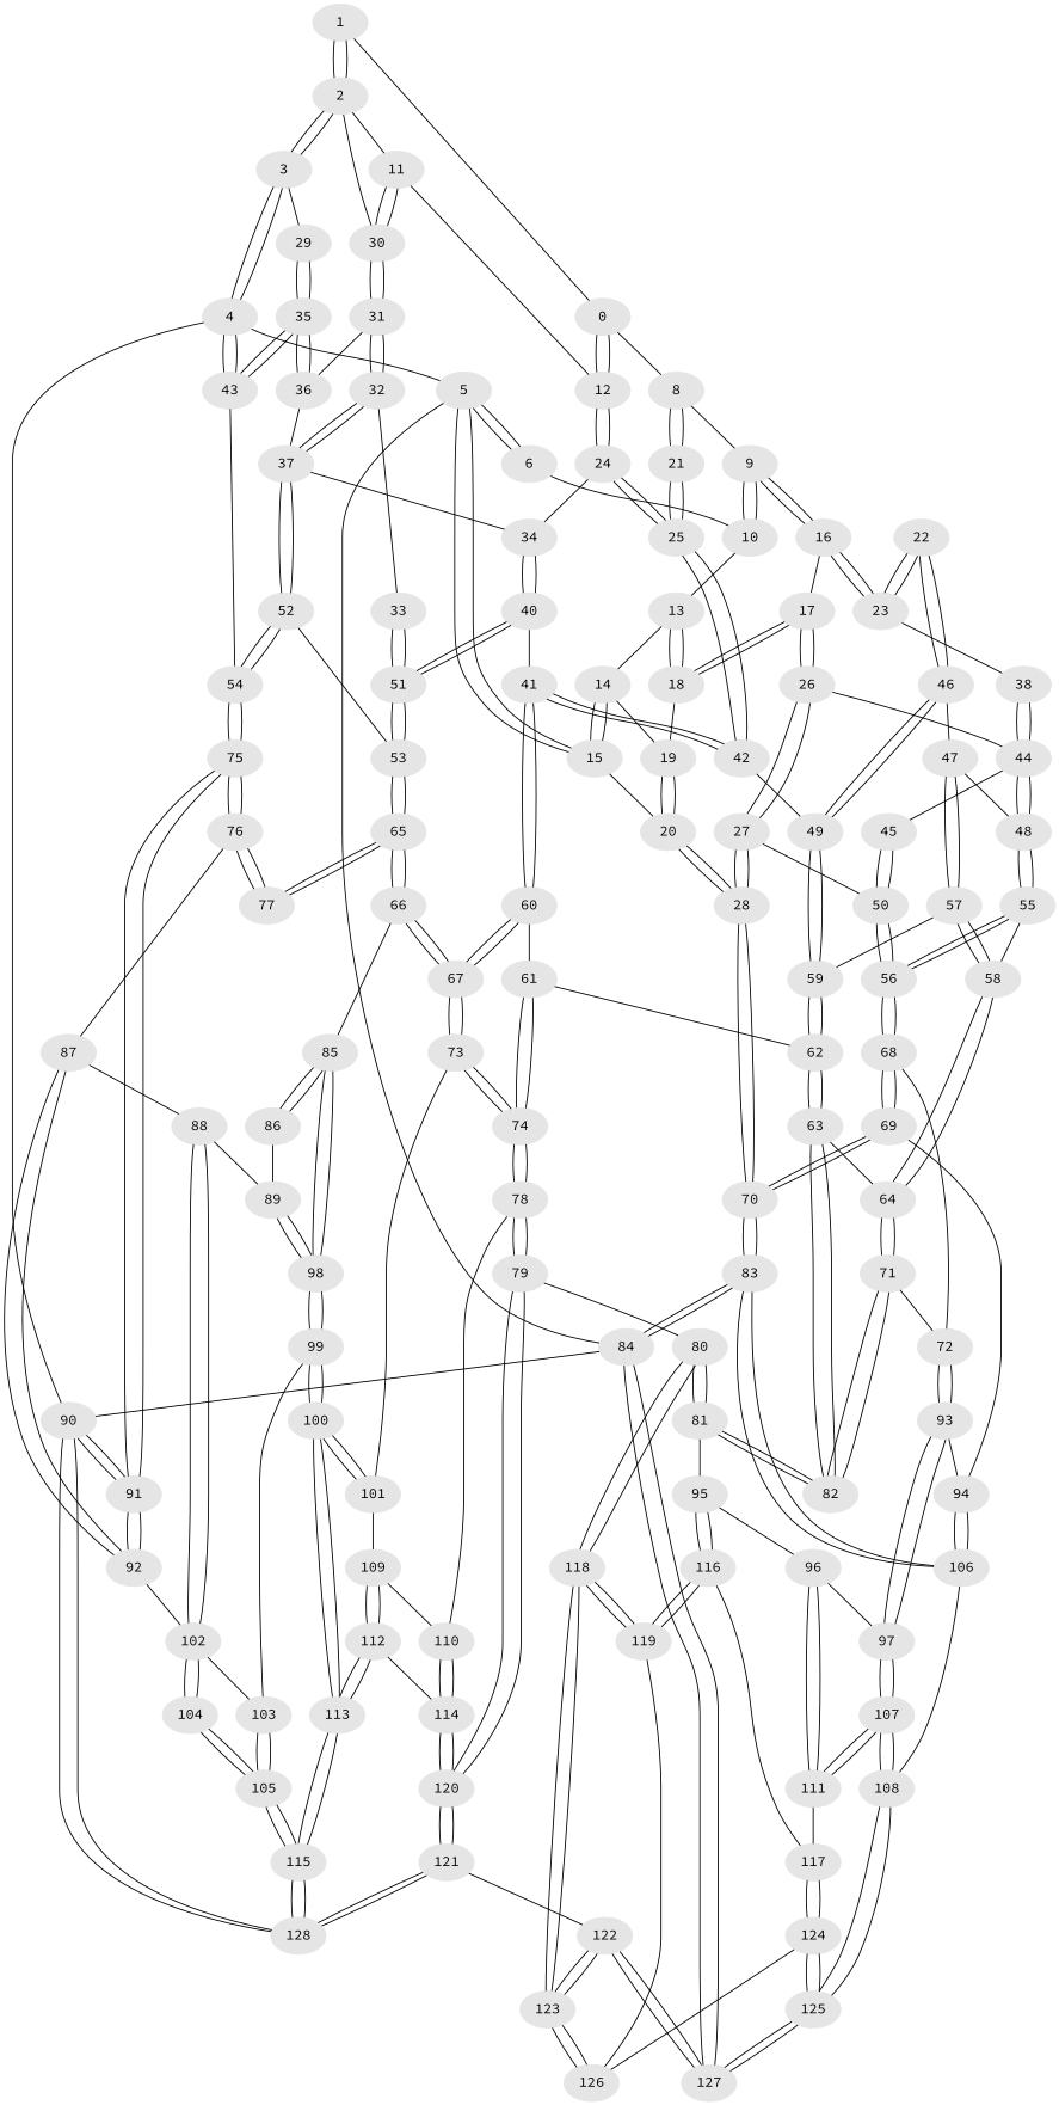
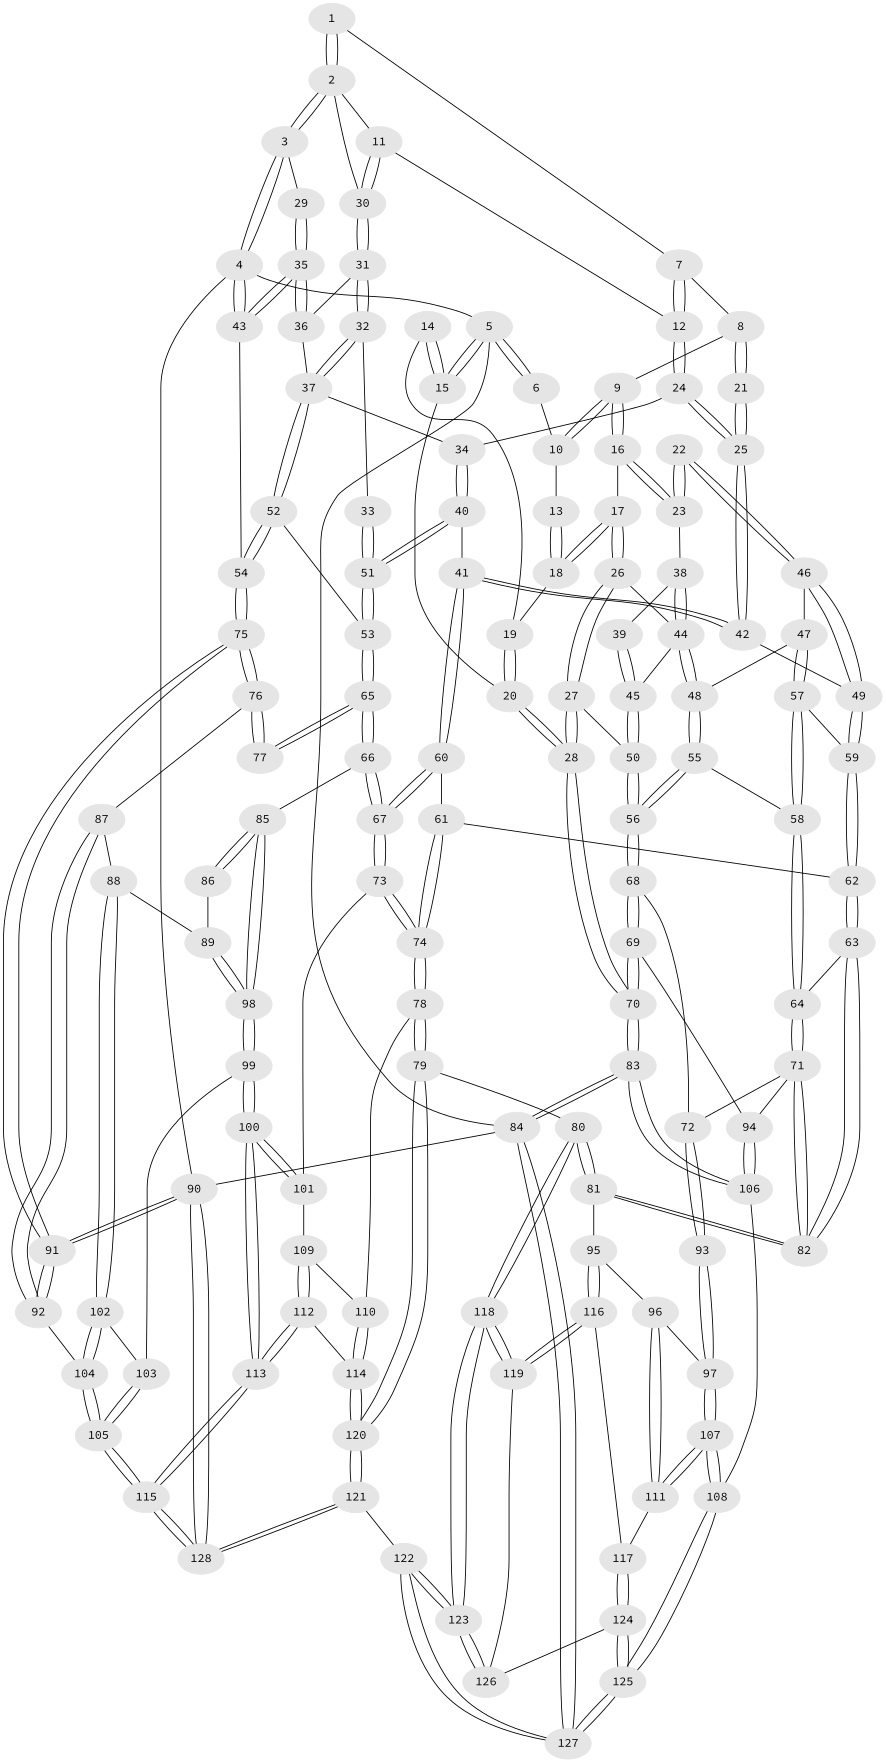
  graph {
    fontname="Source Code Pro"
    node [color=gray90 fontname="Source Code Pro" style=filled]
    edge [fontname="Source Code Pro"]
    1
    2
-   7 [label=0]
+   7
    3
    11
    30
    8
    12
    4
    29
    5
    43
    90
    35
    6
    15
    84
    54
    91
    128
    10
    20
    127
    13
    9
    21
    24
    16
    25
    17
    23
    14
    18
    31
    34
    19
    28
    26
    38
    27
    44
    70
    22
    46
    42
    49
    47
+   39
    40
    50
    45
    56
    83
    36
    32
    33
    37
    51
    52
    53
    41
    48
    60
    61
    67
    59
    75
    55
    57
    58
    62
    68
    65
    66
    77
    76
    64
    69
    72
    71
    63
    74
    73
    78
    82
    85
    86
    98
    101
    94
    93
    106
    97
    109
    79
    110
    87
    92
    88
    80
    120
    114
    81
    118
    121
    95
    119
    123
    96
    116
    108
    89
    99
    102
    104
    103
    105
    107
    111
    117
    100
    113
    115
    112
    125
    124
    126
    122
    1 -- 2
    1 -- 2
    1 -- 7
    2 -- 3
    2 -- 3
    2 -- 11
    2 -- 30
    7 -- 8
    7 -- 12
    7 -- 12
    3 -- 4
    3 -- 4
    3 -- 29
    11 -- 30
    11 -- 30
    11 -- 12
    30 -- 31
    30 -- 31
    8 -- 9
    8 -- 21
    8 -- 21
    12 -- 24
    12 -- 24
    4 -- 5
    4 -- 43
    4 -- 43
    4 -- 90
    29 -- 35
    29 -- 35
    5 -- 6
    5 -- 6
    5 -- 15
    5 -- 15
    5 -- 84
    43 -- 54
    90 -- 91
    90 -- 91
    90 -- 128
    90 -- 128
    35 -- 43
    35 -- 43
    35 -- 36
    35 -- 36
    6 -- 10
    15 -- 20
    84 -- 90
    84 -- 127
    84 -- 127
    54 -- 75
    54 -- 75
    91 -- 92
    91 -- 92
    10 -- 13
    20 -- 28
    20 -- 28
-   13 -- 14
    13 -- 18
    13 -- 18
    9 -- 10
    9 -- 10
    9 -- 16
    9 -- 16
    21 -- 25
    21 -- 25
    24 -- 25
    24 -- 25
    24 -- 34
    16 -- 17
    16 -- 23
    16 -- 23
    25 -- 42
    25 -- 42
    17 -- 18
    17 -- 18
    17 -- 26
    17 -- 26
    23 -- 38
    14 -- 15
    14 -- 15
    14 -- 19
    18 -- 19
    31 -- 36
    31 -- 32
    31 -- 32
    34 -- 40
    34 -- 40
    19 -- 20
    19 -- 20
    28 -- 70
    28 -- 70
    26 -- 27
    26 -- 27
    26 -- 44
    38 -- 44
    38 -- 44
+   38 -- 39
    27 -- 28
    27 -- 28
    27 -- 50
    44 -- 45
    44 -- 48
    44 -- 48
    70 -- 83
    70 -- 83
    22 -- 23
    22 -- 23
    22 -- 46
    22 -- 46
    46 -- 49
    46 -- 49
    46 -- 47
    42 -- 49
    49 -- 59
    49 -- 59
    47 -- 48
    47 -- 57
    47 -- 57
+   39 -- 45
+   39 -- 45
    40 -- 51
    40 -- 51
    40 -- 41
    50 -- 56
    50 -- 56
    45 -- 50
    45 -- 50
    56 -- 68
    56 -- 68
    83 -- 84
    83 -- 84
    83 -- 106
    83 -- 106
    36 -- 37
    32 -- 33
    32 -- 37
    32 -- 37
    33 -- 51
    33 -- 51
    37 -- 34
    37 -- 52
    37 -- 52
    51 -- 53
    51 -- 53
    52 -- 54
    52 -- 54
    52 -- 53
    53 -- 65
    53 -- 65
    41 -- 42
    41 -- 42
    41 -- 60
    41 -- 60
    48 -- 55
    48 -- 55
    60 -- 61
    60 -- 67
    60 -- 67
    61 -- 62
    61 -- 74
    61 -- 74
    67 -- 73
    67 -- 73
    59 -- 62
    59 -- 62
    75 -- 91
    75 -- 91
    75 -- 76
    75 -- 76
    55 -- 56
    55 -- 56
    55 -- 58
    57 -- 59
    57 -- 58
    57 -- 58
    58 -- 64
    58 -- 64
    62 -- 63
    62 -- 63
    68 -- 69
    68 -- 69
    68 -- 72
    65 -- 66
    65 -- 66
    65 -- 77
    65 -- 77
    66 -- 67
    66 -- 67
    66 -- 85
    76 -- 77
    76 -- 77
    76 -- 87
    64 -- 71
    64 -- 71
    69 -- 70
    69 -- 70
    69 -- 94
    72 -- 93
    72 -- 93
    71 -- 72
    71 -- 82
    71 -- 82
    63 -- 64
    63 -- 82
    63 -- 82
    74 -- 78
    74 -- 78
    73 -- 74
    73 -- 74
    73 -- 101
    78 -- 79
    78 -- 79
    78 -- 110
    85 -- 86
    85 -- 86
    85 -- 98
    85 -- 98
    86 -- 89
    98 -- 99
    98 -- 99
    101 -- 109
    94 -- 106
    94 -- 106
-   93 -- 94
+   71 -- 94
    93 -- 97
    93 -- 97
    106 -- 108
    97 -- 107
    97 -- 107
    109 -- 110
    109 -- 112
    109 -- 112
    79 -- 80
    79 -- 120
    79 -- 120
    110 -- 114
    110 -- 114
    87 -- 92
    87 -- 92
    87 -- 88
-   92 -- 102
+   92 -- 104
    88 -- 89
    88 -- 102
    88 -- 102
    80 -- 81
    80 -- 81
    80 -- 118
    80 -- 118
    120 -- 121
    120 -- 121
    114 -- 120
    114 -- 120
    81 -- 82
    81 -- 82
    81 -- 95
    118 -- 119
    118 -- 119
    118 -- 123
    118 -- 123
    121 -- 128
    121 -- 128
    121 -- 122
    95 -- 96
    95 -- 116
    95 -- 116
    119 -- 126
    123 -- 126
    123 -- 126
    96 -- 97
    96 -- 111
    96 -- 111
    116 -- 119
    116 -- 119
    116 -- 117
    108 -- 125
    108 -- 125
    89 -- 98
    89 -- 98
    99 -- 103
    99 -- 100
    99 -- 100
    102 -- 104
    102 -- 104
    102 -- 103
    104 -- 105
    104 -- 105
    103 -- 105
    103 -- 105
    105 -- 115
    105 -- 115
    107 -- 108
    107 -- 108
    107 -- 111
    107 -- 111
    111 -- 117
    117 -- 124
    117 -- 124
    100 -- 101
    100 -- 101
    100 -- 113
    100 -- 113
    113 -- 115
    113 -- 115
    115 -- 128
    115 -- 128
    112 -- 114
    112 -- 113
    112 -- 113
    125 -- 127
    125 -- 127
    124 -- 125
    124 -- 125
    124 -- 126
    122 -- 127
    122 -- 127
    122 -- 123
    122 -- 123
  }
